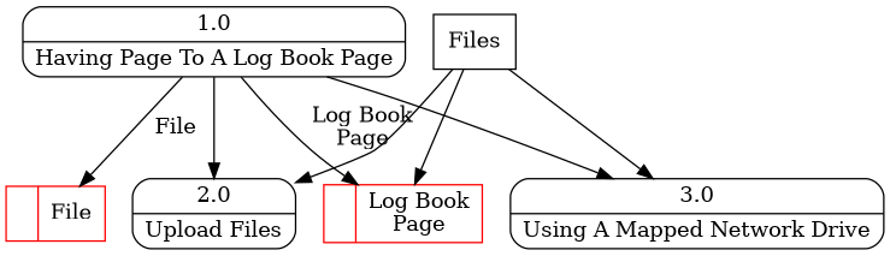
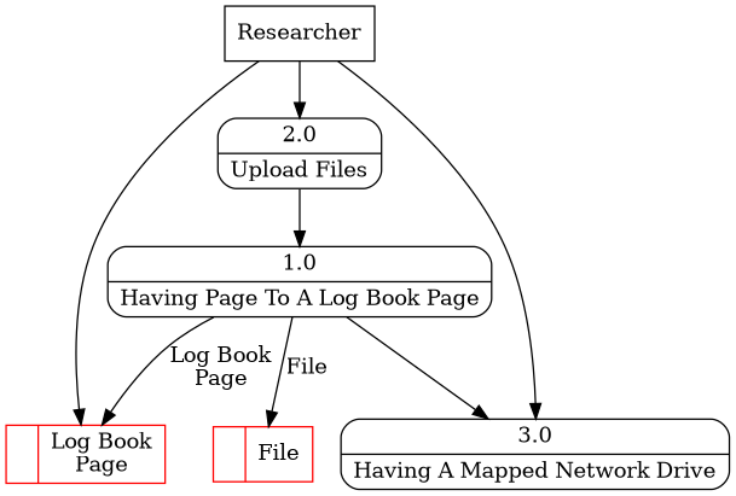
  digraph {
    node [shape=Mrecord]
    n1 [color=red label="<f0>  |<f1> File " shape=record]
    n2 [color=red label="<f0>  |<f1> Log Book\nPage " shape=record]
-   n3 [label=Files shape=box]
+   n3 [label=Researcher shape=box]
    n4 [label="{<f0> 2.0|<f1> Upload Files }"]
-   n5 [label="{<f0> 3.0|<f1> Using A Mapped Network Drive }"]
+   n5 [label="{<f0> 3.0|<f1> Having A Mapped Network Drive }"]
    n6 [label="{<f0> 1.0|<f1> Having Page To A Log Book Page }"]
    n3 -> n2
    n3 -> n4
    n3 -> n5
    n6 -> n1 [label=File]
    n6 -> n2 [label="Log Book\nPage"]
-   n6 -> n4
+   n4 -> n6
    n6 -> n5
  }
